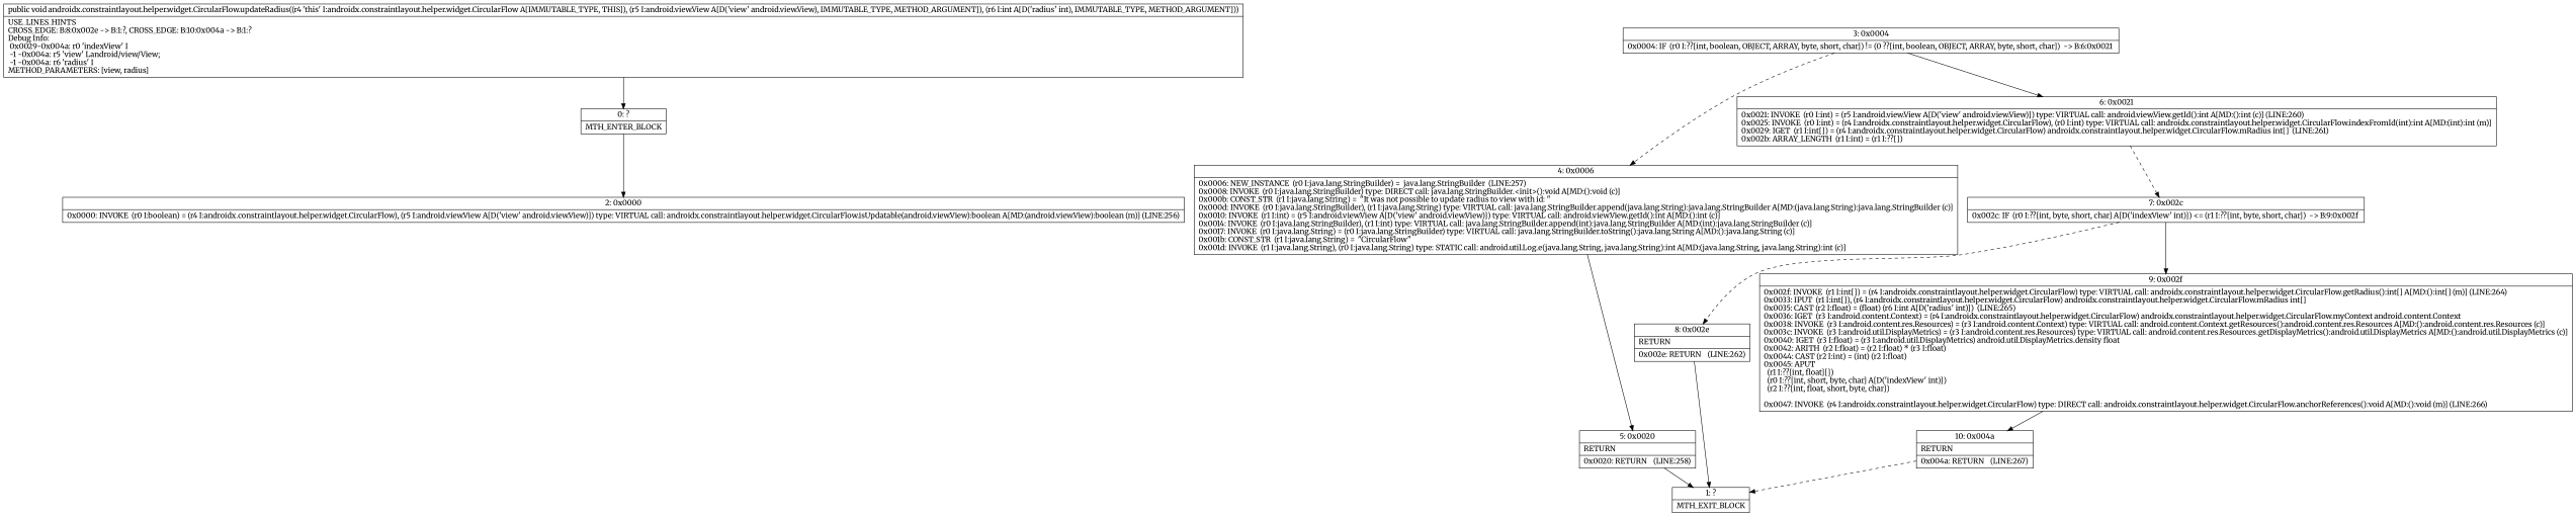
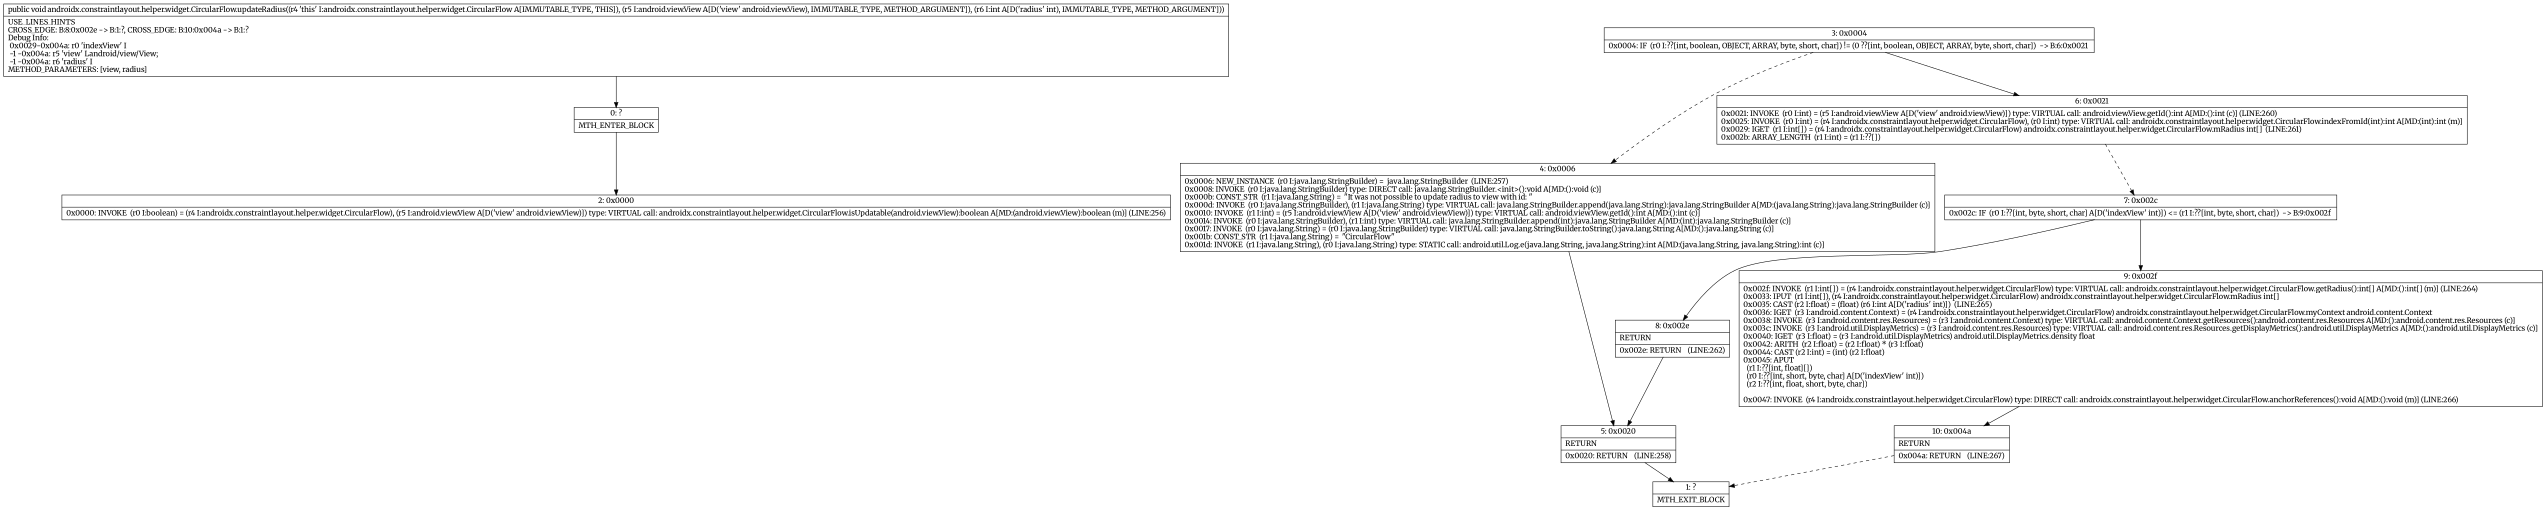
  digraph {
    fontname=Merriweather
    node [fontname=Merriweather shape=record]
    edge [fontname=Merriweather]
    n1 [label="{0\:\ ?|MTH_ENTER_BLOCK\l}"]
    n2 [label="{2\:\ 0x0000|0x0000: INVOKE  (r0 I:boolean) = (r4 I:androidx.constraintlayout.helper.widget.CircularFlow), (r5 I:android.view.View A[D('view' android.view.View)]) type: VIRTUAL call: androidx.constraintlayout.helper.widget.CircularFlow.isUpdatable(android.view.View):boolean A[MD:(android.view.View):boolean (m)] (LINE:256)\l}"]
    n3 [label="{3\:\ 0x0004|0x0004: IF  (r0 I:??[int, boolean, OBJECT, ARRAY, byte, short, char]) != (0 ??[int, boolean, OBJECT, ARRAY, byte, short, char])  \-\> B:6:0x0021 \l}"]
    n4 [label="{4\:\ 0x0006|0x0006: NEW_INSTANCE  (r0 I:java.lang.StringBuilder) =  java.lang.StringBuilder  (LINE:257)\l0x0008: INVOKE  (r0 I:java.lang.StringBuilder) type: DIRECT call: java.lang.StringBuilder.\<init\>():void A[MD:():void (c)]\l0x000b: CONST_STR  (r1 I:java.lang.String) =  \"It was not possible to update radius to view with id: \" \l0x000d: INVOKE  (r0 I:java.lang.StringBuilder), (r1 I:java.lang.String) type: VIRTUAL call: java.lang.StringBuilder.append(java.lang.String):java.lang.StringBuilder A[MD:(java.lang.String):java.lang.StringBuilder (c)]\l0x0010: INVOKE  (r1 I:int) = (r5 I:android.view.View A[D('view' android.view.View)]) type: VIRTUAL call: android.view.View.getId():int A[MD:():int (c)]\l0x0014: INVOKE  (r0 I:java.lang.StringBuilder), (r1 I:int) type: VIRTUAL call: java.lang.StringBuilder.append(int):java.lang.StringBuilder A[MD:(int):java.lang.StringBuilder (c)]\l0x0017: INVOKE  (r0 I:java.lang.String) = (r0 I:java.lang.StringBuilder) type: VIRTUAL call: java.lang.StringBuilder.toString():java.lang.String A[MD:():java.lang.String (c)]\l0x001b: CONST_STR  (r1 I:java.lang.String) =  \"CircularFlow\" \l0x001d: INVOKE  (r1 I:java.lang.String), (r0 I:java.lang.String) type: STATIC call: android.util.Log.e(java.lang.String, java.lang.String):int A[MD:(java.lang.String, java.lang.String):int (c)]\l}"]
    n5 [label="{6\:\ 0x0021|0x0021: INVOKE  (r0 I:int) = (r5 I:android.view.View A[D('view' android.view.View)]) type: VIRTUAL call: android.view.View.getId():int A[MD:():int (c)] (LINE:260)\l0x0025: INVOKE  (r0 I:int) = (r4 I:androidx.constraintlayout.helper.widget.CircularFlow), (r0 I:int) type: VIRTUAL call: androidx.constraintlayout.helper.widget.CircularFlow.indexFromId(int):int A[MD:(int):int (m)]\l0x0029: IGET  (r1 I:int[]) = (r4 I:androidx.constraintlayout.helper.widget.CircularFlow) androidx.constraintlayout.helper.widget.CircularFlow.mRadius int[]  (LINE:261)\l0x002b: ARRAY_LENGTH  (r1 I:int) = (r1 I:??[]) \l}"]
    n6 [label="{5\:\ 0x0020|RETURN\l|0x0020: RETURN    (LINE:258)\l}"]
    n7 [label="{7\:\ 0x002c|0x002c: IF  (r0 I:??[int, byte, short, char] A[D('indexView' int)]) \<= (r1 I:??[int, byte, short, char])  \-\> B:9:0x002f \l}"]
    n8 [label="{1\:\ ?|MTH_EXIT_BLOCK\l}"]
    n9 [label="{8\:\ 0x002e|RETURN\l|0x002e: RETURN    (LINE:262)\l}"]
    n10 [label="{9\:\ 0x002f|0x002f: INVOKE  (r1 I:int[]) = (r4 I:androidx.constraintlayout.helper.widget.CircularFlow) type: VIRTUAL call: androidx.constraintlayout.helper.widget.CircularFlow.getRadius():int[] A[MD:():int[] (m)] (LINE:264)\l0x0033: IPUT  (r1 I:int[]), (r4 I:androidx.constraintlayout.helper.widget.CircularFlow) androidx.constraintlayout.helper.widget.CircularFlow.mRadius int[] \l0x0035: CAST (r2 I:float) = (float) (r6 I:int A[D('radius' int)])  (LINE:265)\l0x0036: IGET  (r3 I:android.content.Context) = (r4 I:androidx.constraintlayout.helper.widget.CircularFlow) androidx.constraintlayout.helper.widget.CircularFlow.myContext android.content.Context \l0x0038: INVOKE  (r3 I:android.content.res.Resources) = (r3 I:android.content.Context) type: VIRTUAL call: android.content.Context.getResources():android.content.res.Resources A[MD:():android.content.res.Resources (c)]\l0x003c: INVOKE  (r3 I:android.util.DisplayMetrics) = (r3 I:android.content.res.Resources) type: VIRTUAL call: android.content.res.Resources.getDisplayMetrics():android.util.DisplayMetrics A[MD:():android.util.DisplayMetrics (c)]\l0x0040: IGET  (r3 I:float) = (r3 I:android.util.DisplayMetrics) android.util.DisplayMetrics.density float \l0x0042: ARITH  (r2 I:float) = (r2 I:float) * (r3 I:float) \l0x0044: CAST (r2 I:int) = (int) (r2 I:float) \l0x0045: APUT  \l  (r1 I:??[int, float][])\l  (r0 I:??[int, short, byte, char] A[D('indexView' int)])\l  (r2 I:??[int, float, short, byte, char])\l \l0x0047: INVOKE  (r4 I:androidx.constraintlayout.helper.widget.CircularFlow) type: DIRECT call: androidx.constraintlayout.helper.widget.CircularFlow.anchorReferences():void A[MD:():void (m)] (LINE:266)\l}"]
    n11 [label="{10\:\ 0x004a|RETURN\l|0x004a: RETURN    (LINE:267)\l}"]
    n12 [label="{public void androidx.constraintlayout.helper.widget.CircularFlow.updateRadius((r4 'this' I:androidx.constraintlayout.helper.widget.CircularFlow A[IMMUTABLE_TYPE, THIS]), (r5 I:android.view.View A[D('view' android.view.View), IMMUTABLE_TYPE, METHOD_ARGUMENT]), (r6 I:int A[D('radius' int), IMMUTABLE_TYPE, METHOD_ARGUMENT]))  | USE_LINES_HINTS\lCROSS_EDGE: B:8:0x002e \-\> B:1:?, CROSS_EDGE: B:10:0x004a \-\> B:1:?\lDebug Info:\l  0x0029\-0x004a: r0 'indexView' I\l  \-1 \-0x004a: r5 'view' Landroid\/view\/View;\l  \-1 \-0x004a: r6 'radius' I\lMETHOD_PARAMETERS: [view, radius]\l}"]
    n1 -> n2
    n3 -> n4 [style=dashed]
    n3 -> n5
    n4 -> n6
    n5 -> n7 [style=dashed]
    n6 -> n8
-   n7 -> n9 [style=dashed]
+   n7 -> n9 [style=solid]
    n7 -> n10
-   n9 -> n8
+   n9 -> n6
    n10 -> n11
    n11 -> n8 [style=dashed]
    n12 -> n1
  }
